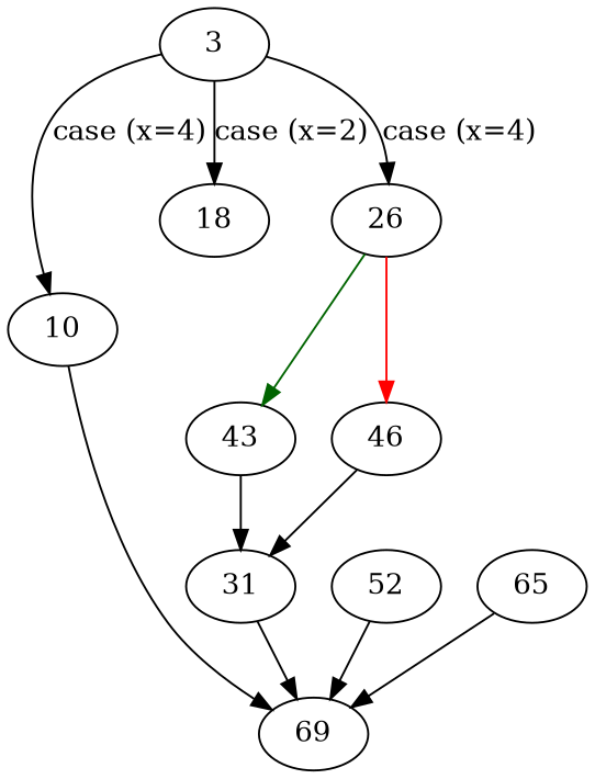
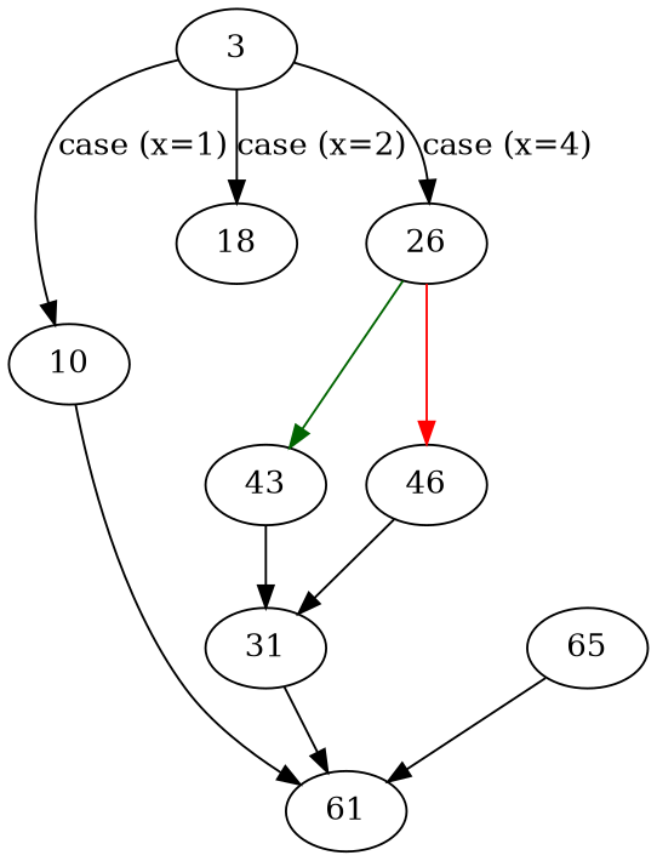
  strict digraph {
    3 [entry=true]
    10
    18
    26
-   69
+   69 [label=61]
    n6 [label=43]
    n7 [label=46]
-   52
    65
    n10 [label=31]
-   3 -> 10 [cond="case (x=1)" label="case (x=4)"]
+   3 -> 10 [cond="case (x=1)" label="case (x=1)"]
    3 -> 18 [cond="case (x=2)" label="case (x=2)"]
    3 -> 26 [cond="case (x=4)" label="case (x=4)"]
    10 -> 69
    26 -> n6 [color=darkgreen cond=true]
    26 -> n7 [color=red cond=false]
    n6 -> n10
    n7 -> n10
-   52 -> 69
    65 -> 69
    n10 -> 69
  }
